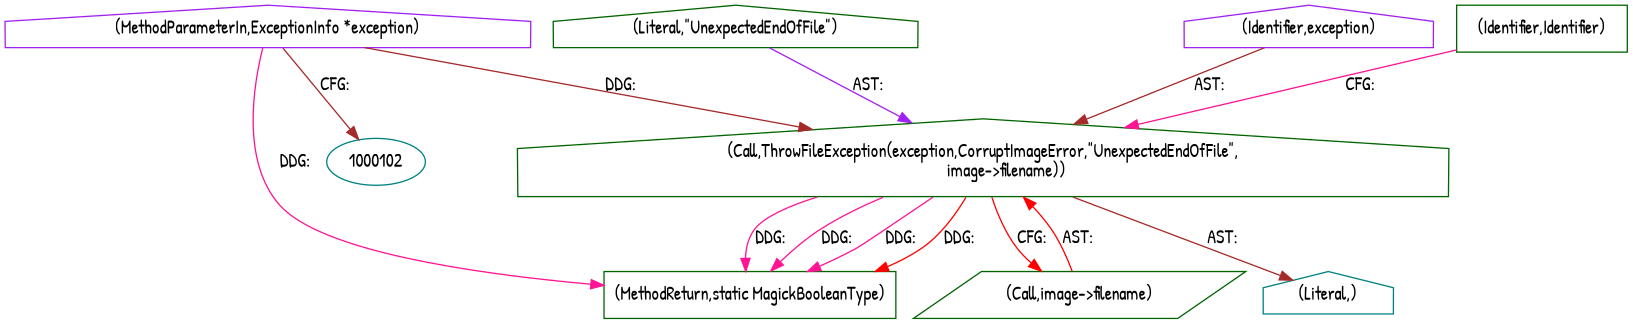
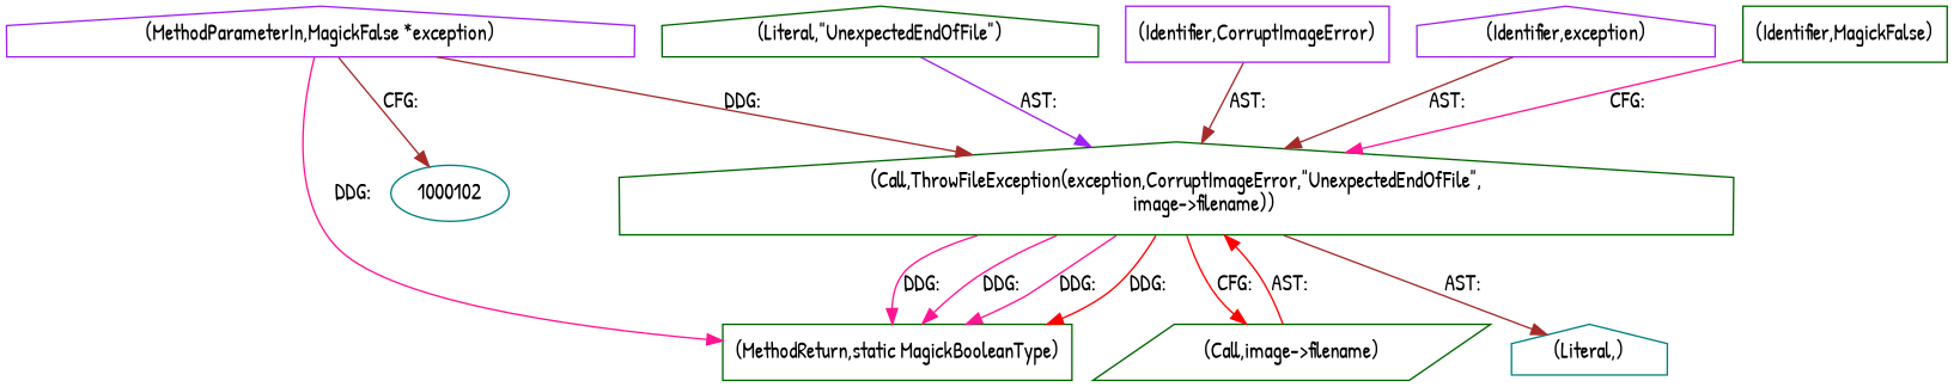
  digraph {
    fontname="Patrick Hand"
    node [color=darkgreen fontname="Patrick Hand" shape=house]
    edge [color=brown fontname="Patrick Hand"]
    n1 [label="(Call,ThrowFileException(exception,CorruptImageError,\"UnexpectedEndOfFile\",\n            image->filename))"]
    n2 [color=teal label="(Literal,)"]
    n3 [label="(MethodReturn,static MagickBooleanType)" shape=box]
    n4 [label="(Call,image->filename)" shape=parallelogram]
-   n5 [color=purple label="(MethodParameterIn,ExceptionInfo *exception)"]
+   n5 [color=purple label="(MethodParameterIn,MagickFalse *exception)"]
    1000102 [color=teal shape=ellipse]
    n7 [label="(Literal,\"UnexpectedEndOfFile\")"]
+   n8 [color=purple label="(Identifier,CorruptImageError)" shape=box]
    n9 [color=purple label="(Identifier,exception)"]
-   n10 [label="(Identifier,Identifier)" shape=box]
+   n10 [label="(Identifier,MagickFalse)" shape=box]
    n1 -> n2 [label="AST: "]
    n1 -> n3 [color=deeppink label="DDG: "]
    n1 -> n3 [color=deeppink label="DDG: "]
    n1 -> n3 [color=deeppink label="DDG: "]
    n1 -> n3 [color=red label="DDG: "]
    n1 -> n4 [color=red label="CFG: "]
    n4 -> n1 [color=red label="AST: "]
    n5 -> n1 [label="DDG: "]
    n5 -> n3 [color=deeppink label="DDG: "]
    n5 -> 1000102 [label="CFG: "]
    n7 -> n1 [color=purple label="AST: "]
+   n8 -> n1 [label="AST: "]
    n9 -> n1 [label="AST: "]
    n10 -> n1 [color=deeppink label="CFG: "]
  }
